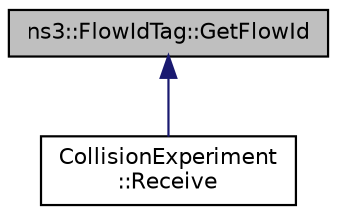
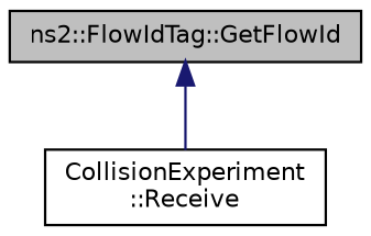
  digraph {
    rankdir=TB
    node [color=black fontname=Helvetica fontsize=10 shape=record style=filled]
-   n1 [fillcolor=grey75 fontcolor=black height=0.2 label="ns3::FlowIdTag::GetFlowId" width=0.4]
+   n1 [fillcolor=grey75 fontcolor=black height=0.2 label="ns2::FlowIdTag::GetFlowId" width=0.4]
    n2 [fillcolor=white height=0.2 label="CollisionExperiment\l::Receive" width=0.4]
    n1 -> n2 [color=midnightblue dir=back fontname=Helvetica fontsize=10 labelfontname=Helvetica labelfontsize=10 style=solid]
  }
